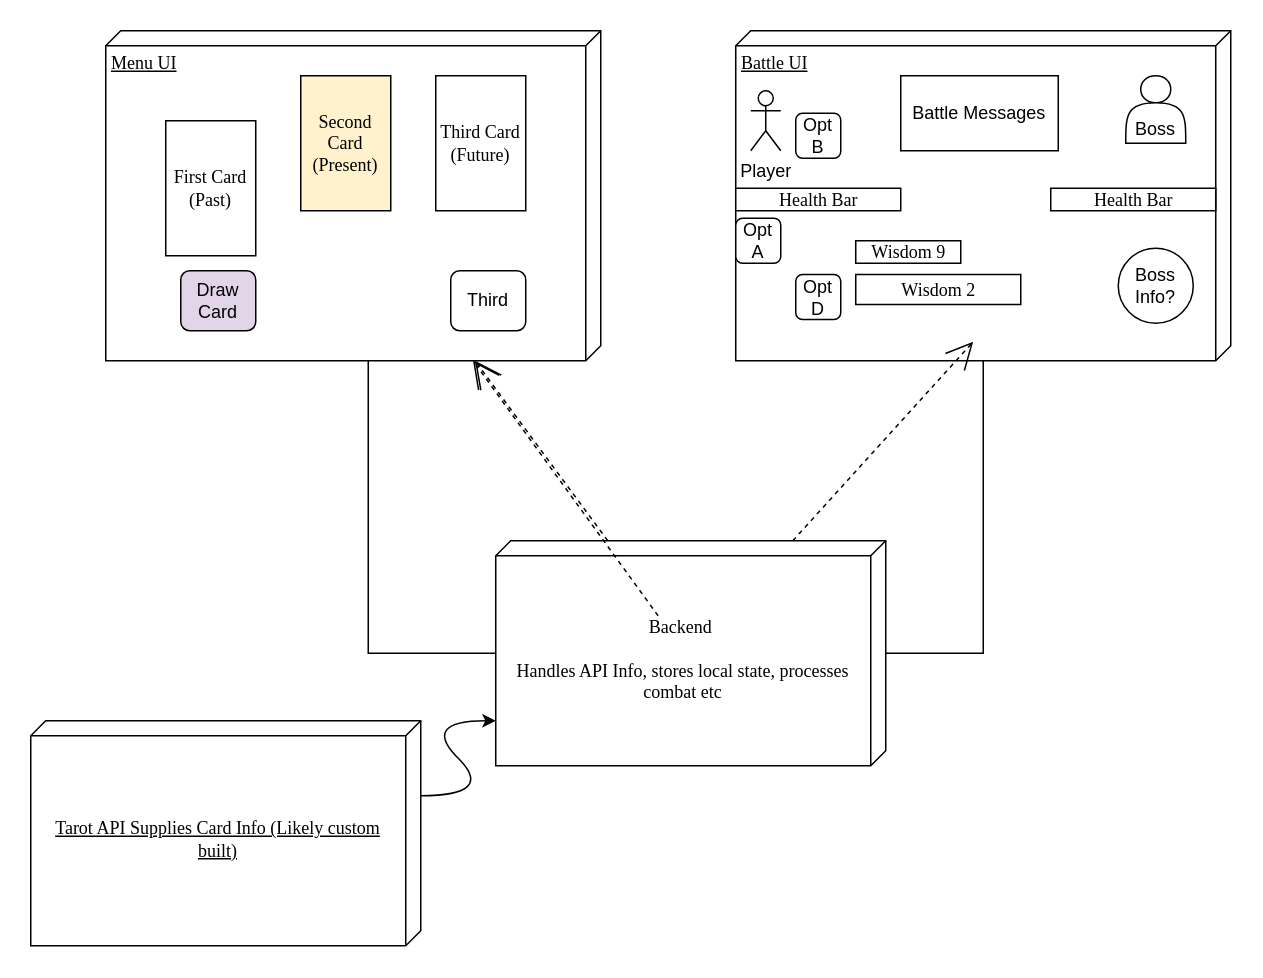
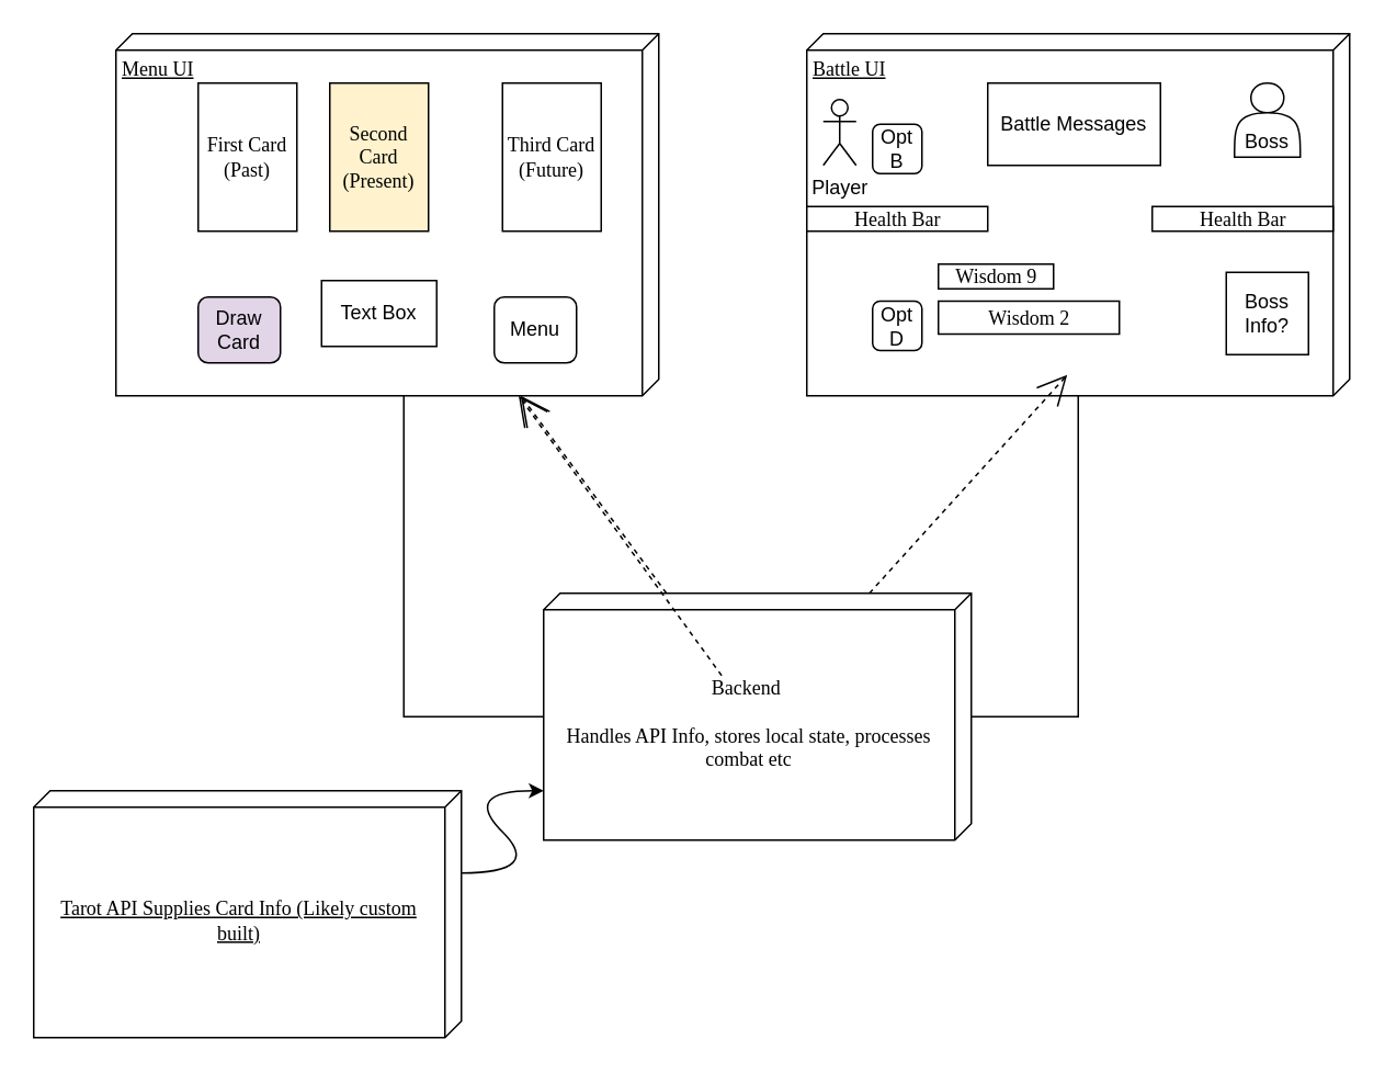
  <mxCell id="0" />
  <mxCell id="1" parent="0" />
  <mxCell id="2" value="Menu UI" style="verticalAlign=top;align=left;spacingTop=8;spacingLeft=2;spacingRight=12;shape=cube;size=10;direction=south;fontStyle=4;html=1;rounded=0;shadow=0;comic=0;labelBackgroundColor=none;strokeWidth=1;fontFamily=Verdana;fontSize=12" parent="1" vertex="1"><mxGeometry x="70" y="20" width="330" height="220" as="geometry" /></mxCell>
  <mxCell id="3" value="Battle UI" style="verticalAlign=top;align=left;spacingTop=8;spacingLeft=2;spacingRight=12;shape=cube;size=10;direction=south;fontStyle=4;html=1;rounded=0;shadow=0;comic=0;labelBackgroundColor=none;strokeWidth=1;fontFamily=Verdana;fontSize=12" parent="1" vertex="1"><mxGeometry x="490" y="20" width="330" height="220" as="geometry" /></mxCell>
  <mxCell id="4" value="Backend&amp;nbsp;&lt;br&gt;&lt;br&gt;&lt;div style=&quot;&quot;&gt;&lt;span&gt;Handles API Info, stores local state, processes combat etc&lt;/span&gt;&lt;/div&gt;" style="verticalAlign=middle;align=center;spacingTop=8;spacingLeft=2;spacingRight=12;shape=cube;size=10;direction=south;fontStyle=0;html=1;rounded=0;shadow=0;comic=0;labelBackgroundColor=none;strokeWidth=1;fontFamily=Verdana;fontSize=12;whiteSpace=wrap;" parent="1" vertex="1"><mxGeometry x="330" y="360" width="260" height="150" as="geometry" /></mxCell>
- <mxCell id="5" value="First Card (Past)&lt;br&gt;" style="html=1;rounded=0;shadow=0;comic=0;labelBackgroundColor=none;strokeWidth=1;fontFamily=Verdana;fontSize=12;align=center;whiteSpace=wrap;" parent="1" vertex="1"><mxGeometry x="110" y="80" width="60" height="90" as="geometry" /></mxCell>
+ <mxCell id="5" value="First Card (Past)&lt;br&gt;" style="html=1;rounded=0;shadow=0;comic=0;labelBackgroundColor=none;strokeWidth=1;fontFamily=Verdana;fontSize=12;align=center;whiteSpace=wrap;" parent="1" vertex="1"><mxGeometry x="120" y="50" width="60" height="90" as="geometry" /></mxCell>
  <mxCell id="6" value="Health Bar" style="html=1;rounded=0;shadow=0;comic=0;labelBackgroundColor=none;strokeWidth=1;fontFamily=Verdana;fontSize=12;align=center;" parent="1" vertex="1"><mxGeometry x="490" y="125" width="110" height="15" as="geometry" /></mxCell>
  <mxCell id="7" style="edgeStyle=none;rounded=0;html=1;dashed=1;labelBackgroundColor=none;startArrow=none;startFill=0;startSize=8;endArrow=open;endFill=0;endSize=16;fontFamily=Verdana;fontSize=12;" parent="1" target="2" edge="1"><mxGeometry relative="1" as="geometry"><mxPoint x="438.226" y="410" as="sourcePoint" /></mxGeometry></mxCell>
  <mxCell id="8" style="edgeStyle=none;rounded=0;html=1;dashed=1;labelBackgroundColor=none;startArrow=none;startFill=0;startSize=8;endArrow=open;endFill=0;endSize=16;fontFamily=Verdana;fontSize=12;" parent="1" source="4" edge="1"><mxGeometry relative="1" as="geometry"><mxPoint x="648.282" y="227.407" as="targetPoint" /></mxGeometry></mxCell>
  <mxCell id="9" style="edgeStyle=orthogonalEdgeStyle;rounded=0;html=1;labelBackgroundColor=none;startArrow=none;startFill=0;startSize=8;endArrow=none;endFill=0;endSize=16;fontFamily=Verdana;fontSize=12;" parent="1" source="4" target="3" edge="1"><mxGeometry relative="1" as="geometry"><Array as="points"><mxPoint x="655" y="435" /></Array></mxGeometry></mxCell>
  <mxCell id="10" style="edgeStyle=orthogonalEdgeStyle;rounded=0;html=1;labelBackgroundColor=none;startArrow=none;startFill=0;startSize=8;endArrow=none;endFill=0;endSize=16;fontFamily=Verdana;fontSize=12;" parent="1" source="4" target="2" edge="1"><mxGeometry relative="1" as="geometry"><Array as="points"><mxPoint x="245" y="435" /></Array></mxGeometry></mxCell>
  <mxCell id="11" value="Second Card (Present)" style="html=1;rounded=0;shadow=0;comic=0;labelBackgroundColor=none;strokeWidth=1;fontFamily=Verdana;fontSize=12;align=center;whiteSpace=wrap;fillColor=#fff2cc;" vertex="1" parent="1"><mxGeometry x="200" y="50" width="60" height="90" as="geometry" /></mxCell>
- <mxCell id="12" value="Third Card (Future)" style="html=1;rounded=0;shadow=0;comic=0;labelBackgroundColor=none;strokeWidth=1;fontFamily=Verdana;fontSize=12;align=center;whiteSpace=wrap;" vertex="1" parent="1"><mxGeometry x="290" y="50" width="60" height="90" as="geometry" /></mxCell>
+ <mxCell id="12" value="Third Card (Future)" style="html=1;rounded=0;shadow=0;comic=0;labelBackgroundColor=none;strokeWidth=1;fontFamily=Verdana;fontSize=12;align=center;whiteSpace=wrap;" vertex="1" parent="1"><mxGeometry x="305" y="50" width="60" height="90" as="geometry" /></mxCell>
  <mxCell id="13" style="edgeStyle=none;rounded=0;html=1;dashed=1;labelBackgroundColor=none;startArrow=none;startFill=0;startSize=8;endArrow=open;endFill=0;endSize=16;fontFamily=Verdana;fontSize=12;" edge="1" parent="1" source="4" target="2"><mxGeometry relative="1" as="geometry"><mxPoint x="438.226" y="410" as="sourcePoint" /></mxGeometry></mxCell>
  <mxCell id="14" value="Draw Card" style="rounded=1;whiteSpace=wrap;html=1;fillColor=#e1d5e7;" vertex="1" parent="1"><mxGeometry x="120" y="180" width="50" height="40" as="geometry" /></mxCell>
- <mxCell id="15" value="Third" style="rounded=1;whiteSpace=wrap;html=1;" vertex="1" parent="1"><mxGeometry x="300" y="180" width="50" height="40" as="geometry" /></mxCell>
+ <mxCell id="15" value="Menu" style="rounded=1;whiteSpace=wrap;html=1;" vertex="1" parent="1"><mxGeometry x="300" y="180" width="50" height="40" as="geometry" /></mxCell>
  <mxCell id="16" value="Battle Messages" style="rounded=0;whiteSpace=wrap;html=1;" vertex="1" parent="1"><mxGeometry x="600" y="50" width="105" height="50" as="geometry" /></mxCell>
+ <mxCell id="17" value="Text Box&lt;br&gt;" style="rounded=0;whiteSpace=wrap;html=1;" vertex="1" parent="1"><mxGeometry x="195" y="170" width="70" height="40" as="geometry" /></mxCell>
  <mxCell id="18" value="Player&lt;br&gt;" style="shape=umlActor;verticalLabelPosition=bottom;verticalAlign=top;html=1;outlineConnect=0;" vertex="1" parent="1"><mxGeometry x="500" y="60" width="20" height="40" as="geometry" /></mxCell>
  <mxCell id="19" value="Boss" style="shape=actor;whiteSpace=wrap;html=1;align=center;verticalAlign=bottom;" vertex="1" parent="1"><mxGeometry x="750" y="50" width="40" height="45" as="geometry" /></mxCell>
  <mxCell id="20" value="Opt B" style="rounded=1;whiteSpace=wrap;html=1;" vertex="1" parent="1"><mxGeometry x="530" y="75" width="30" height="30" as="geometry" /></mxCell>
  <mxCell id="21" value="Opt D" style="rounded=1;whiteSpace=wrap;html=1;" vertex="1" parent="1"><mxGeometry x="530" y="182.5" width="30" height="30" as="geometry" /></mxCell>
- <mxCell id="22" value="Opt A" style="rounded=1;whiteSpace=wrap;html=1;" vertex="1" parent="1"><mxGeometry x="490" y="145" width="30" height="30" as="geometry" /></mxCell>
  <mxCell id="23" value="Health Bar" style="html=1;rounded=0;shadow=0;comic=0;labelBackgroundColor=none;strokeWidth=1;fontFamily=Verdana;fontSize=12;align=center;" vertex="1" parent="1"><mxGeometry x="700" y="125" width="110" height="15" as="geometry" /></mxCell>
  <mxCell id="24" value="Wisdom 2" style="html=1;rounded=0;shadow=0;comic=0;labelBackgroundColor=none;strokeWidth=1;fontFamily=Verdana;fontSize=12;align=center;" vertex="1" parent="1"><mxGeometry x="570" y="182.5" width="110" height="20" as="geometry" /></mxCell>
  <mxCell id="25" style="edgeStyle=orthogonalEdgeStyle;rounded=0;orthogonalLoop=1;jettySize=auto;html=1;exitX=0.5;exitY=1;exitDx=0;exitDy=0;" edge="1" parent="1" source="20" target="20"><mxGeometry relative="1" as="geometry" /></mxCell>
  <mxCell id="26" value="Wisdom 9" style="html=1;rounded=0;shadow=0;comic=0;labelBackgroundColor=none;strokeWidth=1;fontFamily=Verdana;fontSize=12;align=center;" vertex="1" parent="1"><mxGeometry x="570" y="160" width="70" height="15" as="geometry" /></mxCell>
- <mxCell id="27" value="Boss Info?" style="ellipse;whiteSpace=wrap;html=1;aspect=fixed;" vertex="1" parent="1"><mxGeometry x="745" y="165" width="50" height="50" as="geometry" /></mxCell>
+ <mxCell id="27" value="Boss Info?" style="whiteSpace=wrap;html=1;aspect=fixed;rounded=0;" vertex="1" parent="1"><mxGeometry x="745" y="165" width="50" height="50" as="geometry" /></mxCell>
  <mxCell id="28" value="Tarot API Supplies Card Info (Likely custom built)" style="verticalAlign=middle;align=center;spacingTop=8;spacingLeft=2;spacingRight=12;shape=cube;size=10;direction=south;fontStyle=4;rounded=0;shadow=0;comic=0;labelBackgroundColor=none;strokeWidth=1;fontFamily=Verdana;fontSize=12;whiteSpace=wrap;html=1;" vertex="1" parent="1"><mxGeometry x="20" y="480" width="260" height="150" as="geometry" /></mxCell>
  <mxCell id="29" value="" style="curved=1;endArrow=classic;html=1;rounded=0;" edge="1" parent="1"><mxGeometry width="50" height="50" relative="1" as="geometry"><mxPoint x="280" y="530" as="sourcePoint" /><mxPoint x="330" y="480" as="targetPoint" /><Array as="points"><mxPoint x="330" y="530" /><mxPoint x="280" y="480" /></Array></mxGeometry></mxCell>
